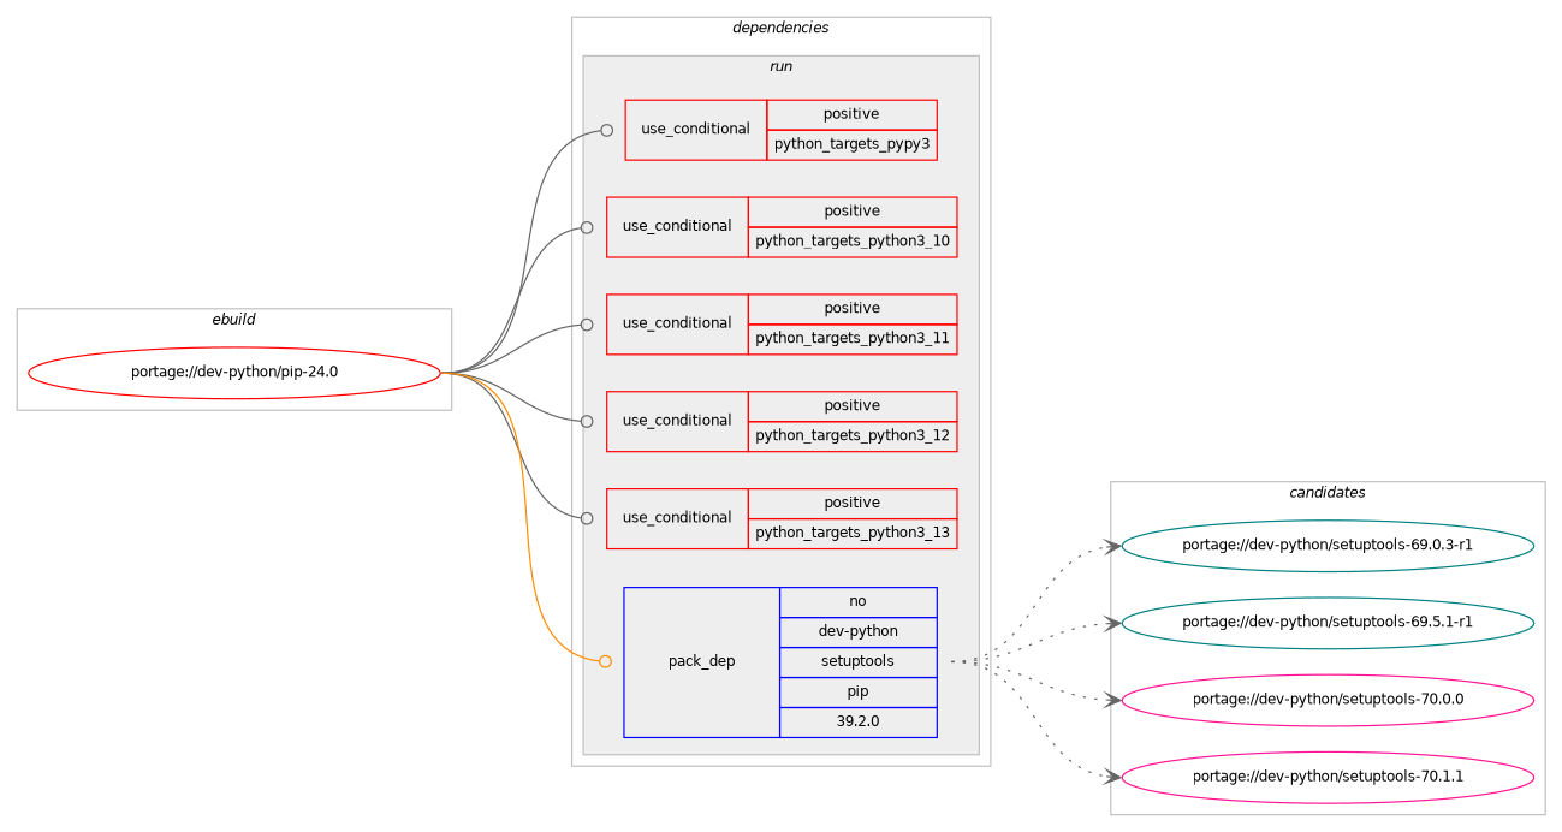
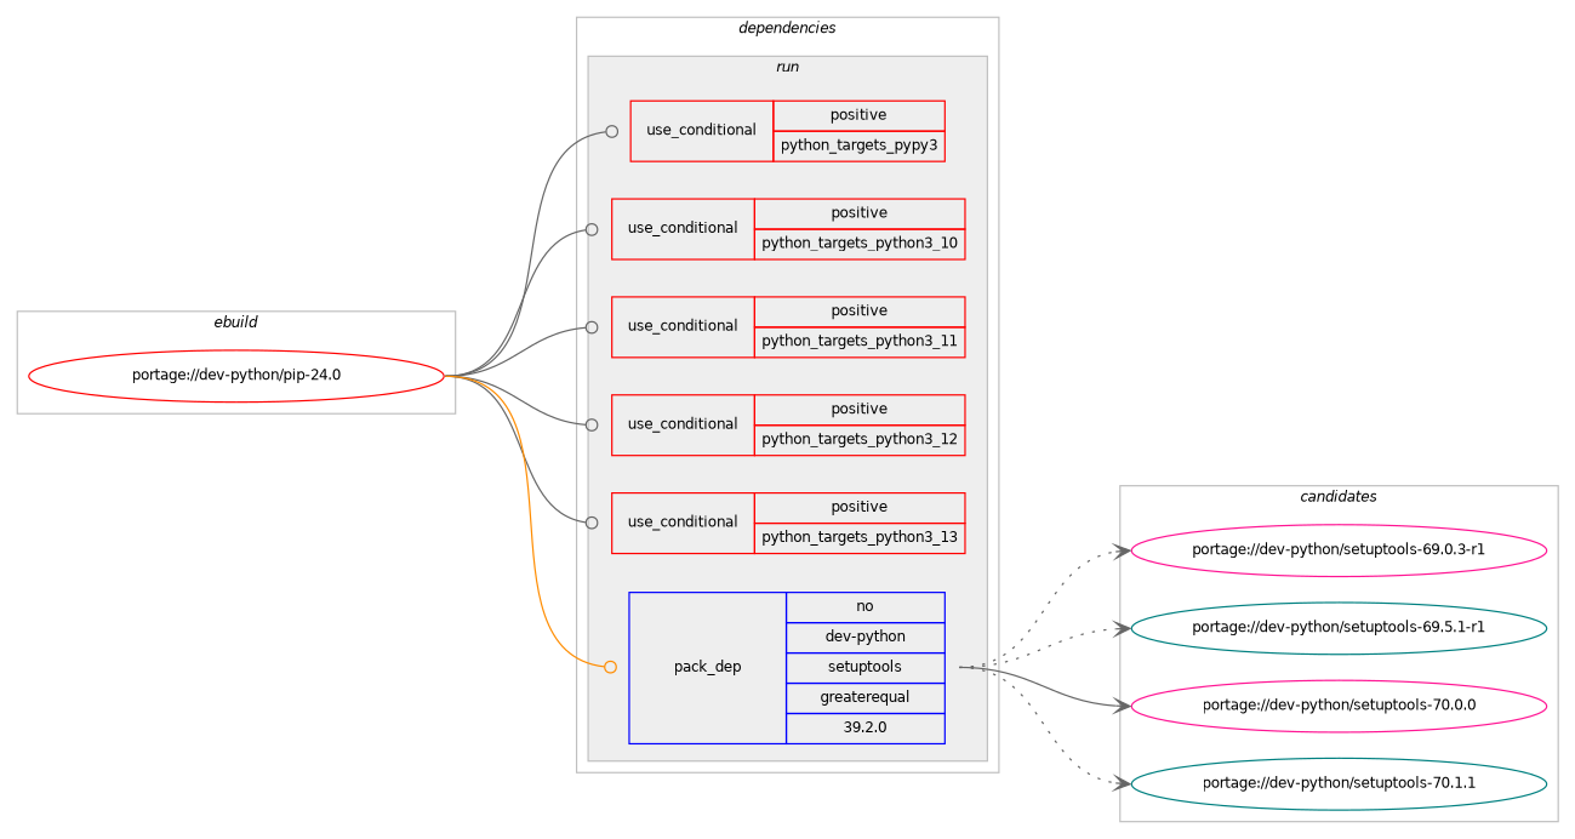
  digraph {
    compound=true
    concentrate=true
    fontname=Helvetica
    fontsize=10
    newrank=true
    rankdir=LR
    ranksep=1.5
    node [color=red fontname=Helvetica fontsize=10 shape=none]
    edge [arrowhead=odot color=gray40 headport=w style=solid tailport=e weight=20]
    n1 [label="portage://dev-python/pip-24.0" width=4 shape=""]
    n2 [label=<<TABLE BORDER="0" CELLBORDER="1" CELLSPACING="0" CELLPADDING="4"><TR><TD ROWSPAN="3" CELLPADDING="10">use_conditional</TD></TR><TR><TD>positive</TD></TR><TR><TD>python_targets_pypy3</TD></TR></TABLE>>]
    n3 [label=<<TABLE BORDER="0" CELLBORDER="1" CELLSPACING="0" CELLPADDING="4"><TR><TD ROWSPAN="3" CELLPADDING="10">use_conditional</TD></TR><TR><TD>positive</TD></TR><TR><TD>python_targets_python3_10</TD></TR></TABLE>>]
    n4 [label=<<TABLE BORDER="0" CELLBORDER="1" CELLSPACING="0" CELLPADDING="4"><TR><TD ROWSPAN="3" CELLPADDING="10">use_conditional</TD></TR><TR><TD>positive</TD></TR><TR><TD>python_targets_python3_11</TD></TR></TABLE>>]
    n5 [label=<<TABLE BORDER="0" CELLBORDER="1" CELLSPACING="0" CELLPADDING="4"><TR><TD ROWSPAN="3" CELLPADDING="10">use_conditional</TD></TR><TR><TD>positive</TD></TR><TR><TD>python_targets_python3_12</TD></TR></TABLE>>]
    n6 [label=<<TABLE BORDER="0" CELLBORDER="1" CELLSPACING="0" CELLPADDING="4"><TR><TD ROWSPAN="3" CELLPADDING="10">use_conditional</TD></TR><TR><TD>positive</TD></TR><TR><TD>python_targets_python3_13</TD></TR></TABLE>>]
-   n7 [color=blue label=<<TABLE BORDER="0" CELLBORDER="1" CELLSPACING="0" CELLPADDING="4" WIDTH="220"><TR><TD ROWSPAN="6" CELLPADDING="30">pack_dep</TD></TR><TR><TD WIDTH="110">no</TD></TR><TR><TD>dev-python</TD></TR><TR><TD>setuptools</TD></TR><TR><TD>pip</TD></TR><TR><TD>39.2.0</TD></TR></TABLE>>]
-   n8 [color=teal label="portage://dev-python/setuptools-69.0.3-r1" width=4 shape=""]
+   n7 [color=blue label=<<TABLE BORDER="0" CELLBORDER="1" CELLSPACING="0" CELLPADDING="4" WIDTH="220"><TR><TD ROWSPAN="6" CELLPADDING="30">pack_dep</TD></TR><TR><TD WIDTH="110">no</TD></TR><TR><TD>dev-python</TD></TR><TR><TD>setuptools</TD></TR><TR><TD>greaterequal</TD></TR><TR><TD>39.2.0</TD></TR></TABLE>>]
+   n8 [color=deeppink label="portage://dev-python/setuptools-69.0.3-r1" width=4 shape=""]
    n9 [color=teal label="portage://dev-python/setuptools-69.5.1-r1" width=4 shape=""]
    n10 [color=deeppink label="portage://dev-python/setuptools-70.0.0" width=4 shape=""]
-   n11 [color=deeppink label="portage://dev-python/setuptools-70.1.1" width=4 shape=""]
+   n11 [color=teal label="portage://dev-python/setuptools-70.1.1" width=4 shape=""]
    subgraph cluster_1 {
      color=gray
      label=<<i>ebuild</i>>
      rank=same
      n1
    }
    subgraph cluster_2 {
      color=gray
      label=<<i>dependencies</i>>
      subgraph cluster_3 {
        color=gray
        fillcolor="#eeeeee"
        label=<<i>compile</i>>
        style=filled
      }
      subgraph cluster_4 {
        color=gray
        fillcolor="#eeeeee"
        label=<<i>compile and run</i>>
        style=filled
      }
      subgraph cluster_5 {
        color=gray
        fillcolor="#eeeeee"
        label=<<i>run</i>>
        style=filled
        subgraph sub_6 {
          color=gray
          fillcolor="#eeeeee"
          label=<<i>run</i>>
          style=filled
          n2
        }
        subgraph sub_7 {
          color=gray
          fillcolor="#eeeeee"
          label=<<i>run</i>>
          style=filled
          n3
        }
        subgraph sub_8 {
          color=gray
          fillcolor="#eeeeee"
          label=<<i>run</i>>
          style=filled
          n4
        }
        subgraph sub_9 {
          color=gray
          fillcolor="#eeeeee"
          label=<<i>run</i>>
          style=filled
          n5
        }
        subgraph sub_10 {
          color=gray
          fillcolor="#eeeeee"
          label=<<i>run</i>>
          style=filled
          n6
        }
        subgraph sub_11 {
          color=gray
          fillcolor="#eeeeee"
          label=<<i>run</i>>
          style=filled
          n7
        }
      }
    }
    subgraph cluster_12 {
      color=gray
      label=<<i>candidates</i>>
      rank=same
      subgraph sub_13 {
        color=black
        label=<<i>candidates</i>>
        nodesep=1
        rank=same
        n8
        n9
        n10
        n11
      }
    }
    n1 -> n2
    n1 -> n3
    n1 -> n4
    n1 -> n5
    n1 -> n6
    n1 -> n7 [color=darkorange]
    n7 -> n8 [arrowhead=vee style=dotted weight=100]
    n7 -> n9 [arrowhead=vee style=dotted weight=100]
-   n7 -> n10 [arrowhead=vee style=dotted weight=100]
+   n7 -> n10 [arrowhead=vee weight=100]
    n7 -> n11 [arrowhead=vee style=dotted weight=100]
  }
